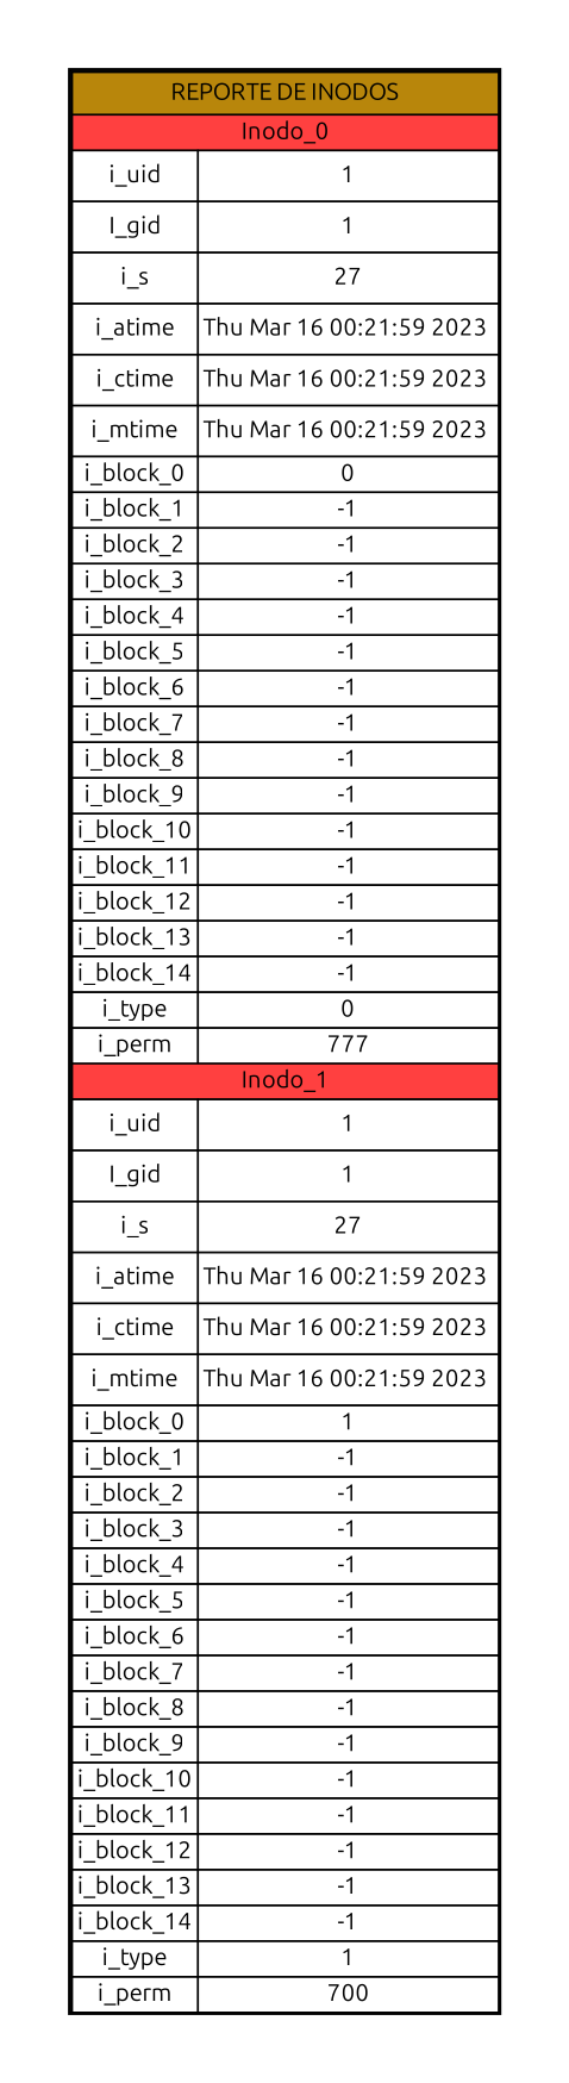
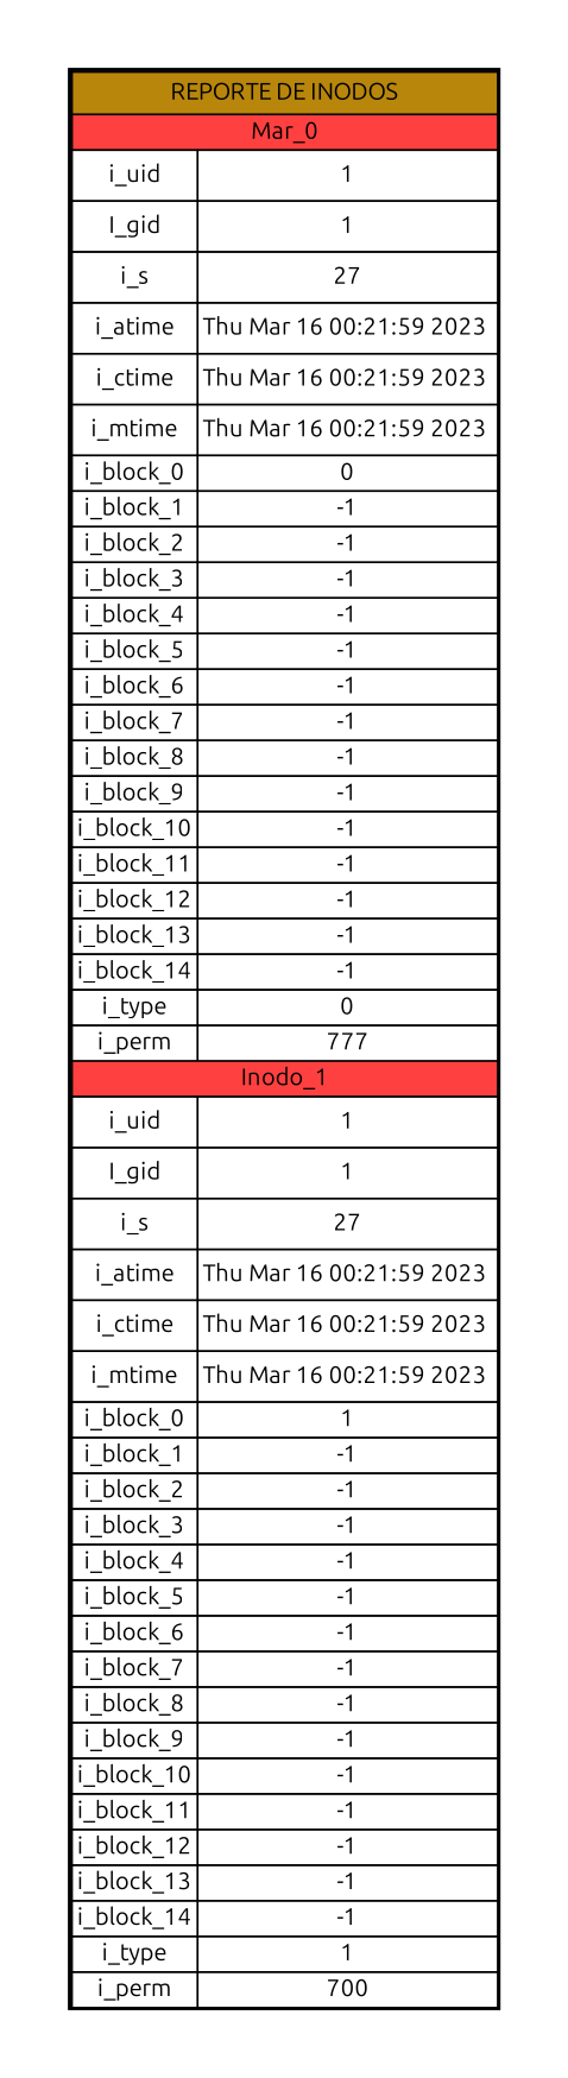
  digraph {
    rankdir=TB
-   n1 [fontname=Ubuntu fontsize=14 label=< <TABLE BGCOLOR="white" BORDER="2" COLOR="BLACK" CELLBORDER="1" CELLSPACING="0"> <TR> <TD HEIGHT="25" BGCOLOR="#B8860B" COLSPAN="2">REPORTE DE INODOS</TD> </TR>  <TR> <TD colspan="2" BGCOLOR="brown1" ALIGN="center">Inodo_0</TD> </TR>  <TR> <TD HEIGHT="30" >i_uid</TD> <TD WIDTH="100" >1</TD> </TR>  <TR> <TD HEIGHT="30" >I_gid</TD> <TD WIDTH="100" >1</TD> </TR>  <TR> <TD HEIGHT="30" >i_s</TD> <TD WIDTH="100" >27</TD> </TR>  <TR> <TD HEIGHT="30" >i_atime</TD> <TD WIDTH="100" >Thu Mar 16 00:21:59 2023 </TD> </TR>  <TR> <TD HEIGHT="30" >i_ctime</TD> <TD WIDTH="100" >Thu Mar 16 00:21:59 2023 </TD> </TR>  <TR> <TD HEIGHT="30" >i_mtime</TD> <TD WIDTH="100" >Thu Mar 16 00:21:59 2023 </TD> </TR>  <TR> <TD>i_block_0</TD> <TD>0</TD> </TR>  <TR> <TD>i_block_1</TD> <TD>-1</TD> </TR>  <TR> <TD>i_block_2</TD> <TD>-1</TD> </TR>  <TR> <TD>i_block_3</TD> <TD>-1</TD> </TR>  <TR> <TD>i_block_4</TD> <TD>-1</TD> </TR>  <TR> <TD>i_block_5</TD> <TD>-1</TD> </TR>  <TR> <TD>i_block_6</TD> <TD>-1</TD> </TR>  <TR> <TD>i_block_7</TD> <TD>-1</TD> </TR>  <TR> <TD>i_block_8</TD> <TD>-1</TD> </TR>  <TR> <TD>i_block_9</TD> <TD>-1</TD> </TR>  <TR> <TD>i_block_10</TD> <TD>-1</TD> </TR>  <TR> <TD>i_block_11</TD> <TD>-1</TD> </TR>  <TR> <TD>i_block_12</TD> <TD>-1</TD> </TR>  <TR> <TD>i_block_13</TD> <TD>-1</TD> </TR>  <TR> <TD>i_block_14</TD> <TD>-1</TD> </TR>  <TR> <TD>i_type</TD> <TD>0</TD> </TR>  <TR> <TD>i_perm</TD> <TD>777</TD> </TR>  <TR> <TD colspan="2" BGCOLOR="brown1" ALIGN="center">Inodo_1</TD> </TR>  <TR> <TD HEIGHT="30" >i_uid</TD> <TD WIDTH="100" >1</TD> </TR>  <TR> <TD HEIGHT="30" >I_gid</TD> <TD WIDTH="100" >1</TD> </TR>  <TR> <TD HEIGHT="30" >i_s</TD> <TD WIDTH="100" >27</TD> </TR>  <TR> <TD HEIGHT="30" >i_atime</TD> <TD WIDTH="100" >Thu Mar 16 00:21:59 2023 </TD> </TR>  <TR> <TD HEIGHT="30" >i_ctime</TD> <TD WIDTH="100" >Thu Mar 16 00:21:59 2023 </TD> </TR>  <TR> <TD HEIGHT="30" >i_mtime</TD> <TD WIDTH="100" >Thu Mar 16 00:21:59 2023 </TD> </TR>  <TR> <TD>i_block_0</TD> <TD>1</TD> </TR>  <TR> <TD>i_block_1</TD> <TD>-1</TD> </TR>  <TR> <TD>i_block_2</TD> <TD>-1</TD> </TR>  <TR> <TD>i_block_3</TD> <TD>-1</TD> </TR>  <TR> <TD>i_block_4</TD> <TD>-1</TD> </TR>  <TR> <TD>i_block_5</TD> <TD>-1</TD> </TR>  <TR> <TD>i_block_6</TD> <TD>-1</TD> </TR>  <TR> <TD>i_block_7</TD> <TD>-1</TD> </TR>  <TR> <TD>i_block_8</TD> <TD>-1</TD> </TR>  <TR> <TD>i_block_9</TD> <TD>-1</TD> </TR>  <TR> <TD>i_block_10</TD> <TD>-1</TD> </TR>  <TR> <TD>i_block_11</TD> <TD>-1</TD> </TR>  <TR> <TD>i_block_12</TD> <TD>-1</TD> </TR>  <TR> <TD>i_block_13</TD> <TD>-1</TD> </TR>  <TR> <TD>i_block_14</TD> <TD>-1</TD> </TR>  <TR> <TD>i_type</TD> <TD>1</TD> </TR>  <TR> <TD>i_perm</TD> <TD>700</TD> </TR>  </TABLE>> margin=0.5 shape=plaintext]
+   n1 [fontname=Ubuntu fontsize=14 label=< <TABLE BGCOLOR="white" BORDER="2" COLOR="BLACK" CELLBORDER="1" CELLSPACING="0"> <TR> <TD HEIGHT="25" BGCOLOR="#B8860B" COLSPAN="2">REPORTE DE INODOS</TD> </TR>  <TR> <TD colspan="2" BGCOLOR="brown1" ALIGN="center">Mar_0</TD> </TR>  <TR> <TD HEIGHT="30" >i_uid</TD> <TD WIDTH="100" >1</TD> </TR>  <TR> <TD HEIGHT="30" >I_gid</TD> <TD WIDTH="100" >1</TD> </TR>  <TR> <TD HEIGHT="30" >i_s</TD> <TD WIDTH="100" >27</TD> </TR>  <TR> <TD HEIGHT="30" >i_atime</TD> <TD WIDTH="100" >Thu Mar 16 00:21:59 2023 </TD> </TR>  <TR> <TD HEIGHT="30" >i_ctime</TD> <TD WIDTH="100" >Thu Mar 16 00:21:59 2023 </TD> </TR>  <TR> <TD HEIGHT="30" >i_mtime</TD> <TD WIDTH="100" >Thu Mar 16 00:21:59 2023 </TD> </TR>  <TR> <TD>i_block_0</TD> <TD>0</TD> </TR>  <TR> <TD>i_block_1</TD> <TD>-1</TD> </TR>  <TR> <TD>i_block_2</TD> <TD>-1</TD> </TR>  <TR> <TD>i_block_3</TD> <TD>-1</TD> </TR>  <TR> <TD>i_block_4</TD> <TD>-1</TD> </TR>  <TR> <TD>i_block_5</TD> <TD>-1</TD> </TR>  <TR> <TD>i_block_6</TD> <TD>-1</TD> </TR>  <TR> <TD>i_block_7</TD> <TD>-1</TD> </TR>  <TR> <TD>i_block_8</TD> <TD>-1</TD> </TR>  <TR> <TD>i_block_9</TD> <TD>-1</TD> </TR>  <TR> <TD>i_block_10</TD> <TD>-1</TD> </TR>  <TR> <TD>i_block_11</TD> <TD>-1</TD> </TR>  <TR> <TD>i_block_12</TD> <TD>-1</TD> </TR>  <TR> <TD>i_block_13</TD> <TD>-1</TD> </TR>  <TR> <TD>i_block_14</TD> <TD>-1</TD> </TR>  <TR> <TD>i_type</TD> <TD>0</TD> </TR>  <TR> <TD>i_perm</TD> <TD>777</TD> </TR>  <TR> <TD colspan="2" BGCOLOR="brown1" ALIGN="center">Inodo_1</TD> </TR>  <TR> <TD HEIGHT="30" >i_uid</TD> <TD WIDTH="100" >1</TD> </TR>  <TR> <TD HEIGHT="30" >I_gid</TD> <TD WIDTH="100" >1</TD> </TR>  <TR> <TD HEIGHT="30" >i_s</TD> <TD WIDTH="100" >27</TD> </TR>  <TR> <TD HEIGHT="30" >i_atime</TD> <TD WIDTH="100" >Thu Mar 16 00:21:59 2023 </TD> </TR>  <TR> <TD HEIGHT="30" >i_ctime</TD> <TD WIDTH="100" >Thu Mar 16 00:21:59 2023 </TD> </TR>  <TR> <TD HEIGHT="30" >i_mtime</TD> <TD WIDTH="100" >Thu Mar 16 00:21:59 2023 </TD> </TR>  <TR> <TD>i_block_0</TD> <TD>1</TD> </TR>  <TR> <TD>i_block_1</TD> <TD>-1</TD> </TR>  <TR> <TD>i_block_2</TD> <TD>-1</TD> </TR>  <TR> <TD>i_block_3</TD> <TD>-1</TD> </TR>  <TR> <TD>i_block_4</TD> <TD>-1</TD> </TR>  <TR> <TD>i_block_5</TD> <TD>-1</TD> </TR>  <TR> <TD>i_block_6</TD> <TD>-1</TD> </TR>  <TR> <TD>i_block_7</TD> <TD>-1</TD> </TR>  <TR> <TD>i_block_8</TD> <TD>-1</TD> </TR>  <TR> <TD>i_block_9</TD> <TD>-1</TD> </TR>  <TR> <TD>i_block_10</TD> <TD>-1</TD> </TR>  <TR> <TD>i_block_11</TD> <TD>-1</TD> </TR>  <TR> <TD>i_block_12</TD> <TD>-1</TD> </TR>  <TR> <TD>i_block_13</TD> <TD>-1</TD> </TR>  <TR> <TD>i_block_14</TD> <TD>-1</TD> </TR>  <TR> <TD>i_type</TD> <TD>1</TD> </TR>  <TR> <TD>i_perm</TD> <TD>700</TD> </TR>  </TABLE>> margin=0.5 shape=plaintext]
  }
